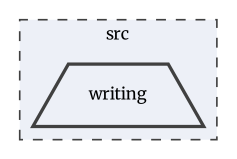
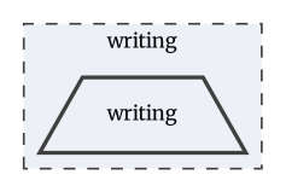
  digraph {
    compound=true
    fontname=Merriweather
    n1 [color=grey25 fillcolor="#edf0f7" fontname=Merriweather fontsize=10 height=0.2 label=writing shape=trapezium style="filled,bold" width=0.4]
    subgraph cluster_1 {
      bgcolor="#edf0f7"
      fontsize=10
-     label=src
+     label=writing
      pencolor=grey25
      style="filled,dashed"
      n1
    }
  }
